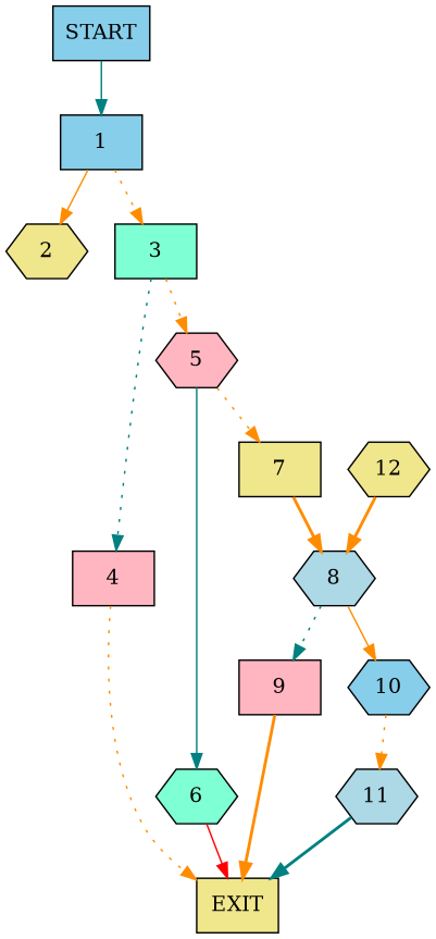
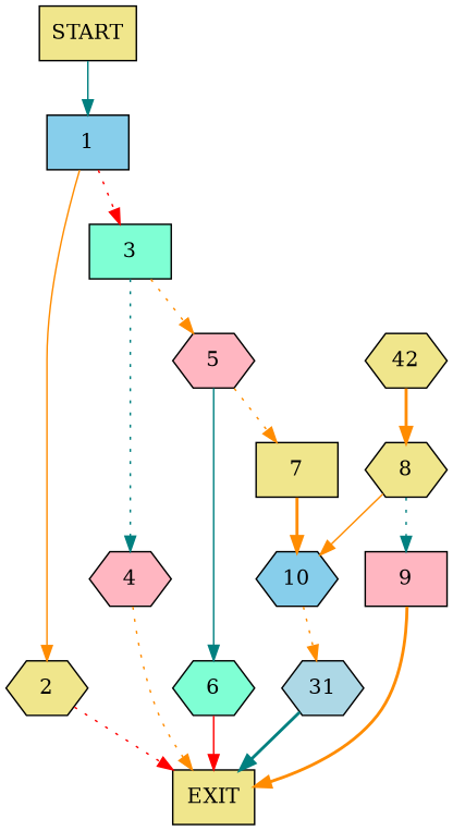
  digraph {
    node [fillcolor=khaki shape=box style=filled]
    edge [color=darkorange style=dotted]
-   n1 [fillcolor=skyblue label=START]
+   n1 [label=START]
    1 [fillcolor=skyblue]
    2 [shape=hexagon]
    3 [fillcolor=aquamarine]
    n5 [label=EXIT]
-   4 [fillcolor=lightpink]
+   4 [fillcolor=lightpink shape=hexagon]
    5 [fillcolor=lightpink shape=hexagon]
    6 [fillcolor=aquamarine shape=hexagon]
    7
-   8 [fillcolor=lightblue shape=hexagon]
+   8 [shape=hexagon]
    9 [fillcolor=lightpink]
    10 [fillcolor=skyblue shape=hexagon]
-   11 [fillcolor=lightblue shape=hexagon]
-   12 [shape=hexagon]
+   11 [fillcolor=lightblue shape=hexagon label=31]
+   12 [shape=hexagon label=42]
    n1 -> 1 [color=teal style=solid]
    1 -> 2 [style=solid]
-   1 -> 3
+   1 -> 3 [color=red]
+   2 -> n5 [color=red]
    3 -> 4 [color=teal]
    3 -> 5
    4 -> n5
    5 -> 6 [color=teal style=solid]
    5 -> 7
    6 -> n5 [color=red style=solid]
-   7 -> 8 [style=bold]
+   7 -> 10 [style=bold]
    8 -> 9 [color=teal]
    8 -> 10 [style=solid]
    9 -> n5 [style=bold]
    10 -> 11
    11 -> n5 [color=teal style=bold]
    12 -> 8 [style=bold]
  }
